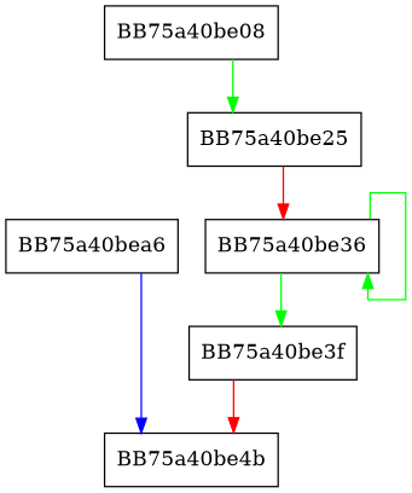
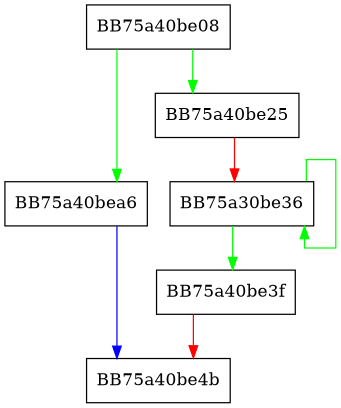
  digraph {
    splines=ortho
    node [shape=box]
    edge [color=green]
    BB75a40be08
    BB75a40bea6
    BB75a40be25
    n4 [label=BB75a40be4b]
-   BB75a40be36
+   BB75a40be36 [label=BB75a30be36]
    BB75a40be3f
+   BB75a40be08 -> BB75a40bea6
    BB75a40be08 -> BB75a40be25
    BB75a40bea6 -> n4 [color=blue]
    BB75a40be25 -> BB75a40be36 [color=red]
    BB75a40be36 -> BB75a40be36
    BB75a40be36 -> BB75a40be3f
    BB75a40be3f -> n4 [color=red]
  }
